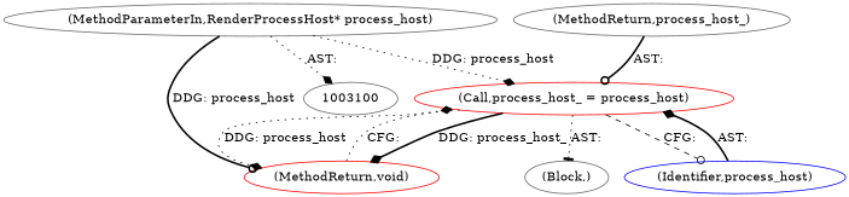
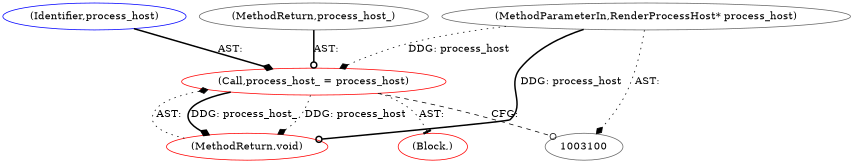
  digraph {
    node [color=gray40]
    edge [arrowhead=diamond style=dotted]
    n1 [color=red label="(Call,process_host_ = process_host)"]
    n2 [color=red label="(MethodReturn,void)"]
-   n3 [label="(Block,)"]
+   n3 [color=red label="(Block,)"]
    n4 [color=blue label="(Identifier,process_host)"]
    n5 [label="(MethodParameterIn,RenderProcessHost* process_host)"]
    n6 [label=1003100]
    n7 [label="(MethodReturn,process_host_)"]
    n1 -> n2 [label="DDG: process_host_" style=bold]
    n1 -> n2 [label="DDG: process_host"]
    n1 -> n3 [arrowhead=tee label="AST: "]
-   n1 -> n4 [arrowhead=odot label="CFG: " style=dashed]
-   n2 -> n1 [label="CFG: "]
+   n1 -> n6 [arrowhead=odot label="CFG: " style=dashed]
+   n2 -> n1 [label="AST: "]
    n4 -> n1 [label="AST: " style=bold]
    n5 -> n1 [label="DDG: process_host"]
    n5 -> n2 [arrowhead=odot label="DDG: process_host" style=bold]
    n5 -> n6 [label="AST: "]
    n7 -> n1 [arrowhead=odot label="AST: " style=bold]
  }
